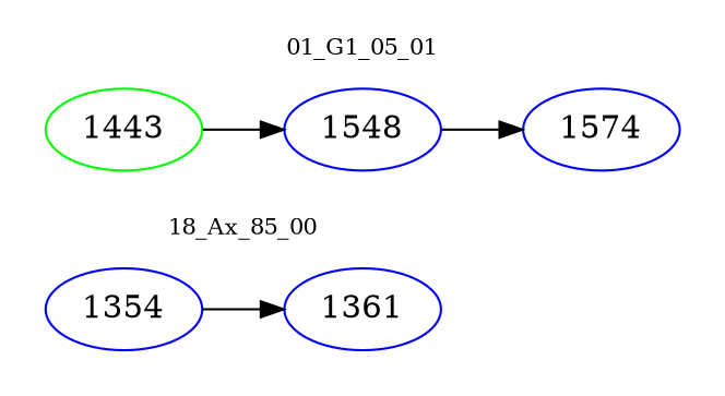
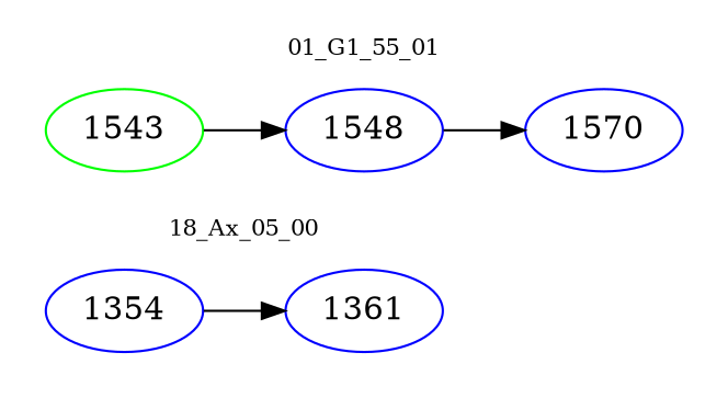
  digraph {
    rankdir=LR
    node [color=blue]
    edge [color=black]
    n1 [label=1354]
    n2 [label=1361]
    n3 [label=1548]
-   n4 [color=green label=1443]
-   n5 [label=1574]
+   n4 [color=green label=1543]
+   n5 [label=1570]
    subgraph cluster_1 {
      color=white
      fontsize=10
-     label="18_Ax_85_00"
+     label="18_Ax_05_00"
      n1
      n2
    }
    subgraph cluster_2 {
      color=white
      fontsize=10
-     label="01_G1_05_01"
+     label="01_G1_55_01"
      n3
      n4
      n5
    }
    n1 -> n2
    n3 -> n5
    n4 -> n3
  }
